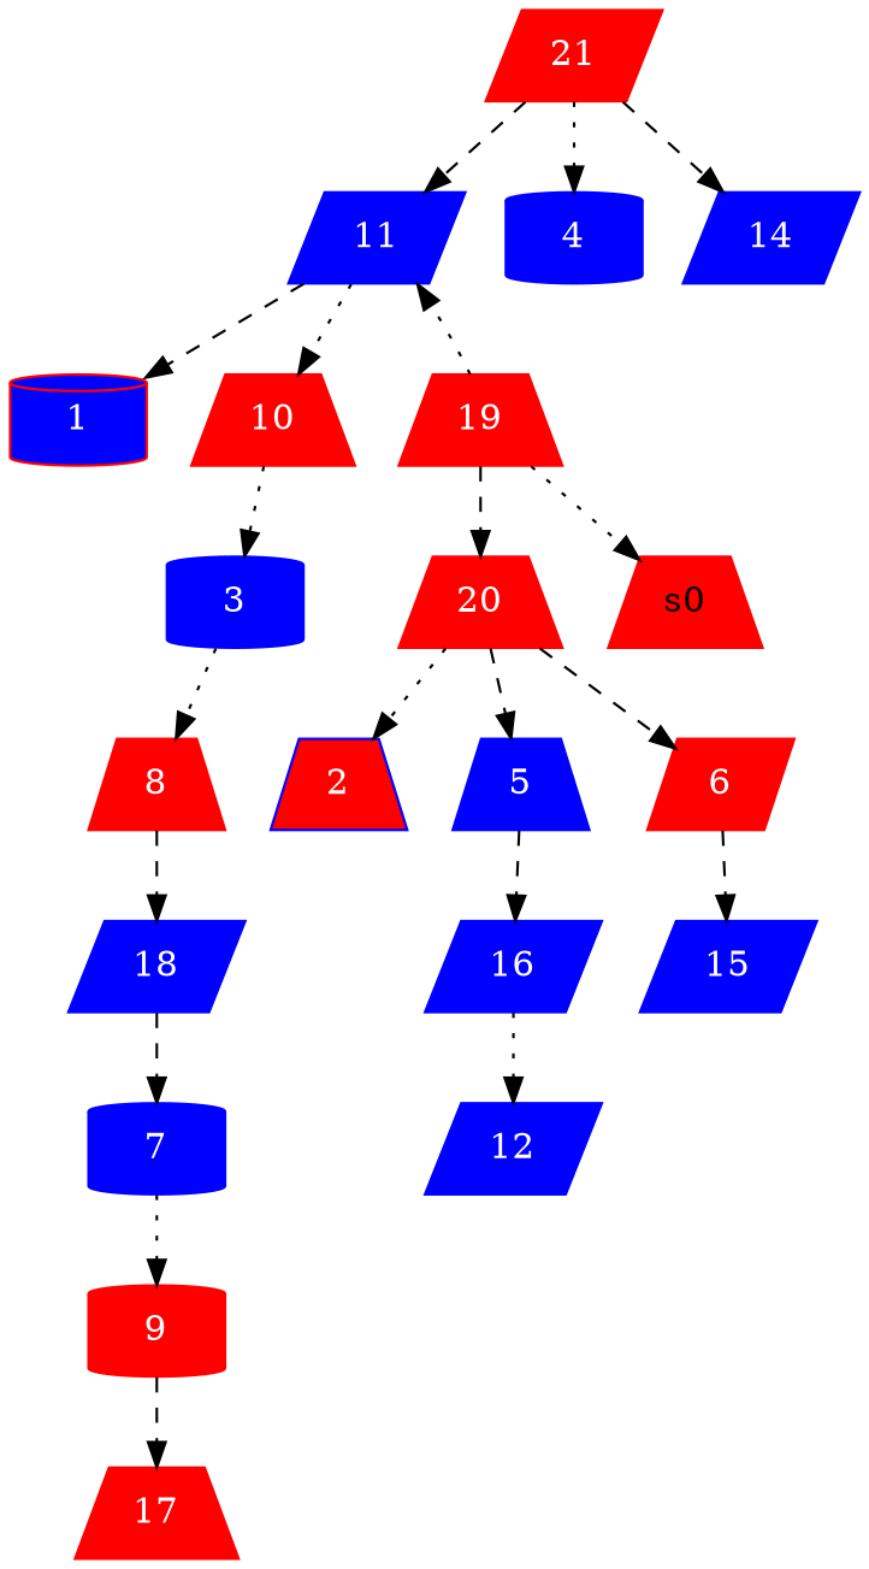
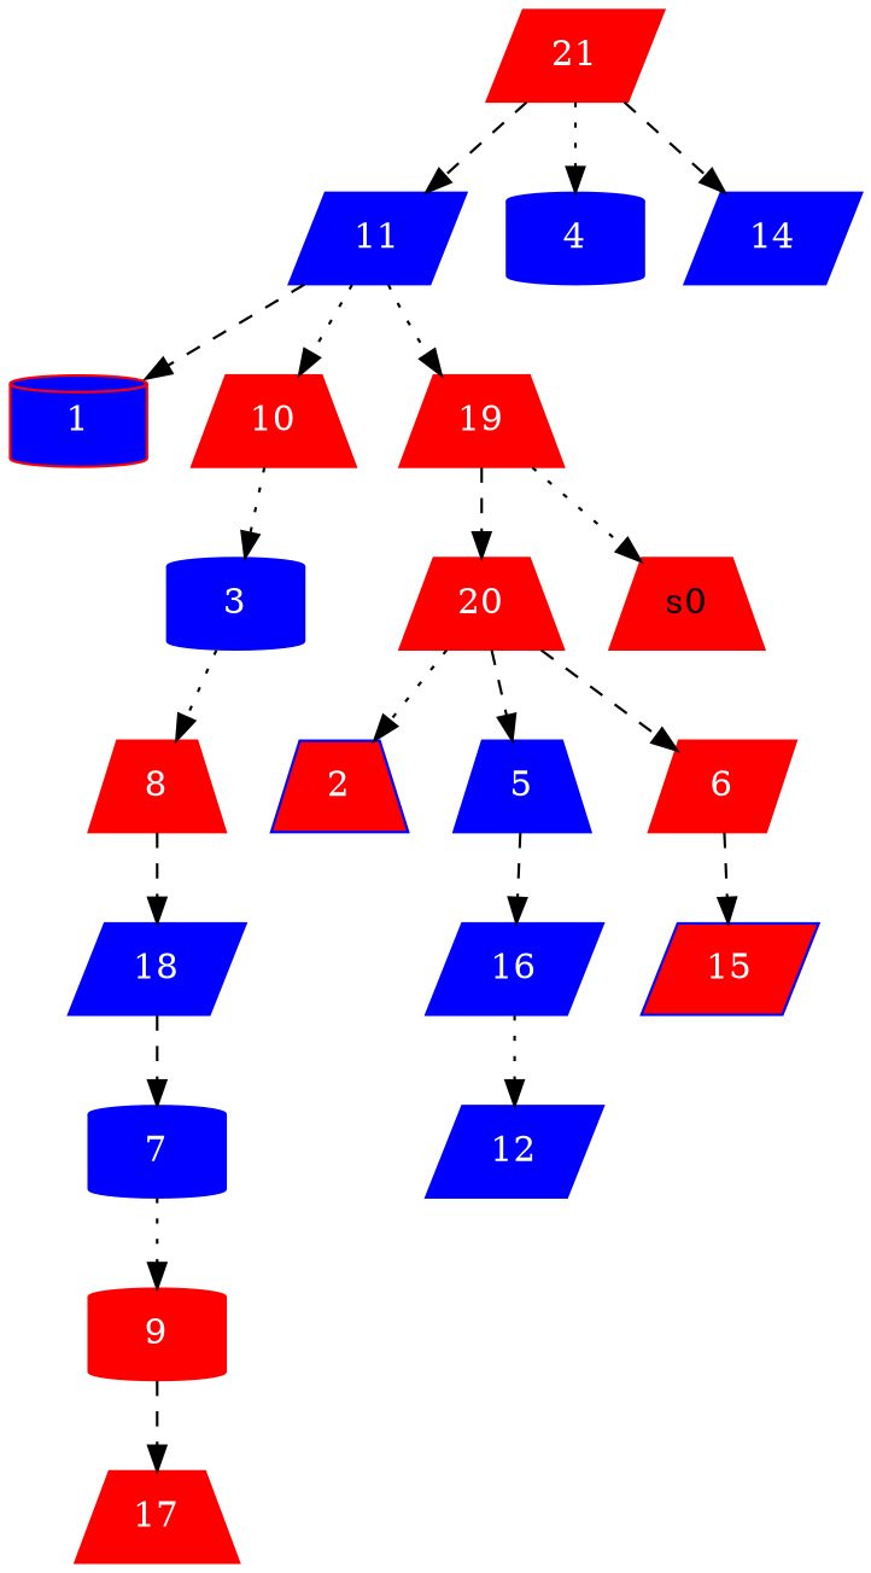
  digraph {
    node [color=blue fontcolor=white shape=parallelogram style=filled]
    edge [style=dashed]
    1 [color=red fillcolor=blue shape=cylinder]
    11
    10 [color=red shape=trapezium]
    19 [color=red shape=trapezium]
    3 [shape=cylinder]
    20 [color=red shape=trapezium]
    s0 [color=red fontcolor=black shape=trapezium]
    2 [fillcolor=red shape=trapezium]
    5 [shape=trapezium]
    6 [color=red]
    16
-   15
+   15 [fillcolor=red]
    8 [color=red shape=trapezium]
    18
    21 [color=red]
    4 [shape=cylinder]
    14
    12
    7 [shape=cylinder]
    9 [color=red shape=cylinder]
    17 [color=red shape=trapezium]
    11 -> 1
    11 -> 10 [style=dotted]
-   19 -> 11 [style=dotted]
+   11 -> 19 [style=dotted]
    10 -> 3 [style=dotted]
    19 -> 20
    19 -> s0 [style=dotted]
    3 -> 8 [style=dotted]
    20 -> 2 [style=dotted]
    20 -> 5
    20 -> 6
    5 -> 16
    6 -> 15
    16 -> 12 [style=dotted]
    8 -> 18
    18 -> 7
    21 -> 11
    21 -> 4 [style=dotted]
    21 -> 14
    7 -> 9 [style=dotted]
    9 -> 17
  }
